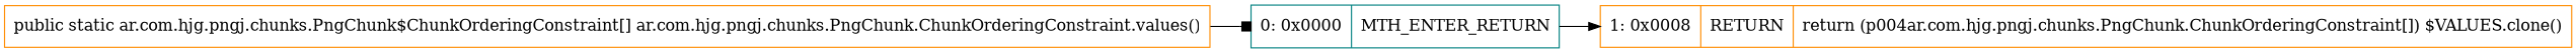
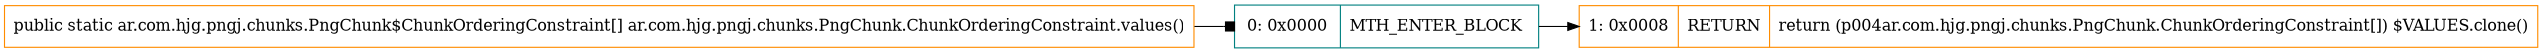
  digraph {
    rankdir=LR
    node [shape=record color=darkorange]
-   n1 [label="{0\:\ 0x0000|MTH_ENTER_RETURN\l}" color=teal]
+   n1 [label="{0\:\ 0x0000|MTH_ENTER_BLOCK\l}" color=teal]
    n2 [label="{1\:\ 0x0008|RETURN\l|return (p004ar.com.hjg.pngj.chunks.PngChunk.ChunkOrderingConstraint[]) $VALUES.clone()\l}"]
    n3 [label="{public static ar.com.hjg.pngj.chunks.PngChunk$ChunkOrderingConstraint[] ar.com.hjg.pngj.chunks.PngChunk.ChunkOrderingConstraint.values() }"]
    n1 -> n2 [arrowhead=normal]
    n3 -> n1 [arrowhead=box]
  }
